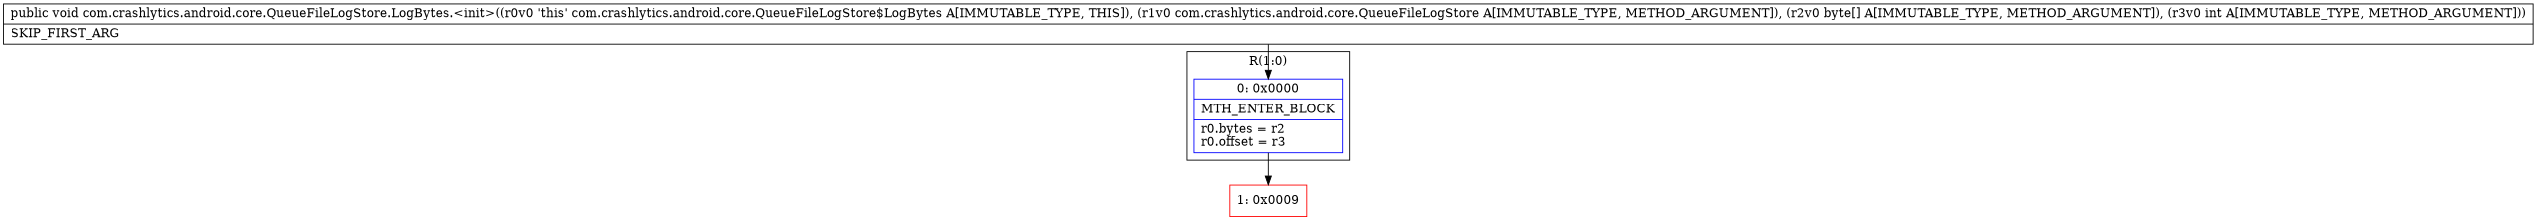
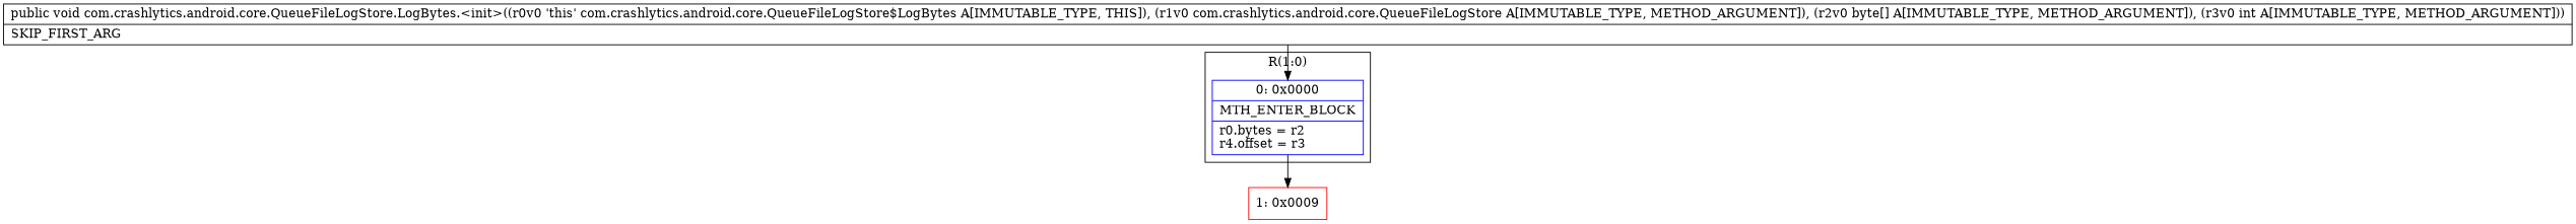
  digraph {
    fontname="DejaVu Serif"
    node [shape=record fontname="DejaVu Serif"]
    edge [fontname="DejaVu Serif"]
-   n1 [color=blue label="{0\:\ 0x0000|MTH_ENTER_BLOCK\l|r0.bytes = r2\lr0.offset = r3\l}"]
+   n1 [color=blue label="{0\:\ 0x0000|MTH_ENTER_BLOCK\l|r0.bytes = r2\lr4.offset = r3\l}"]
    n2 [color=red label="{1\:\ 0x0009}"]
    n3 [label="{public void com.crashlytics.android.core.QueueFileLogStore.LogBytes.\<init\>((r0v0 'this' com.crashlytics.android.core.QueueFileLogStore$LogBytes A[IMMUTABLE_TYPE, THIS]), (r1v0 com.crashlytics.android.core.QueueFileLogStore A[IMMUTABLE_TYPE, METHOD_ARGUMENT]), (r2v0 byte[] A[IMMUTABLE_TYPE, METHOD_ARGUMENT]), (r3v0 int A[IMMUTABLE_TYPE, METHOD_ARGUMENT]))  | SKIP_FIRST_ARG\l}"]
    subgraph cluster_1 {
      label="R(1:0)"
      n1
    }
    n1 -> n2
    n3 -> n1
  }
